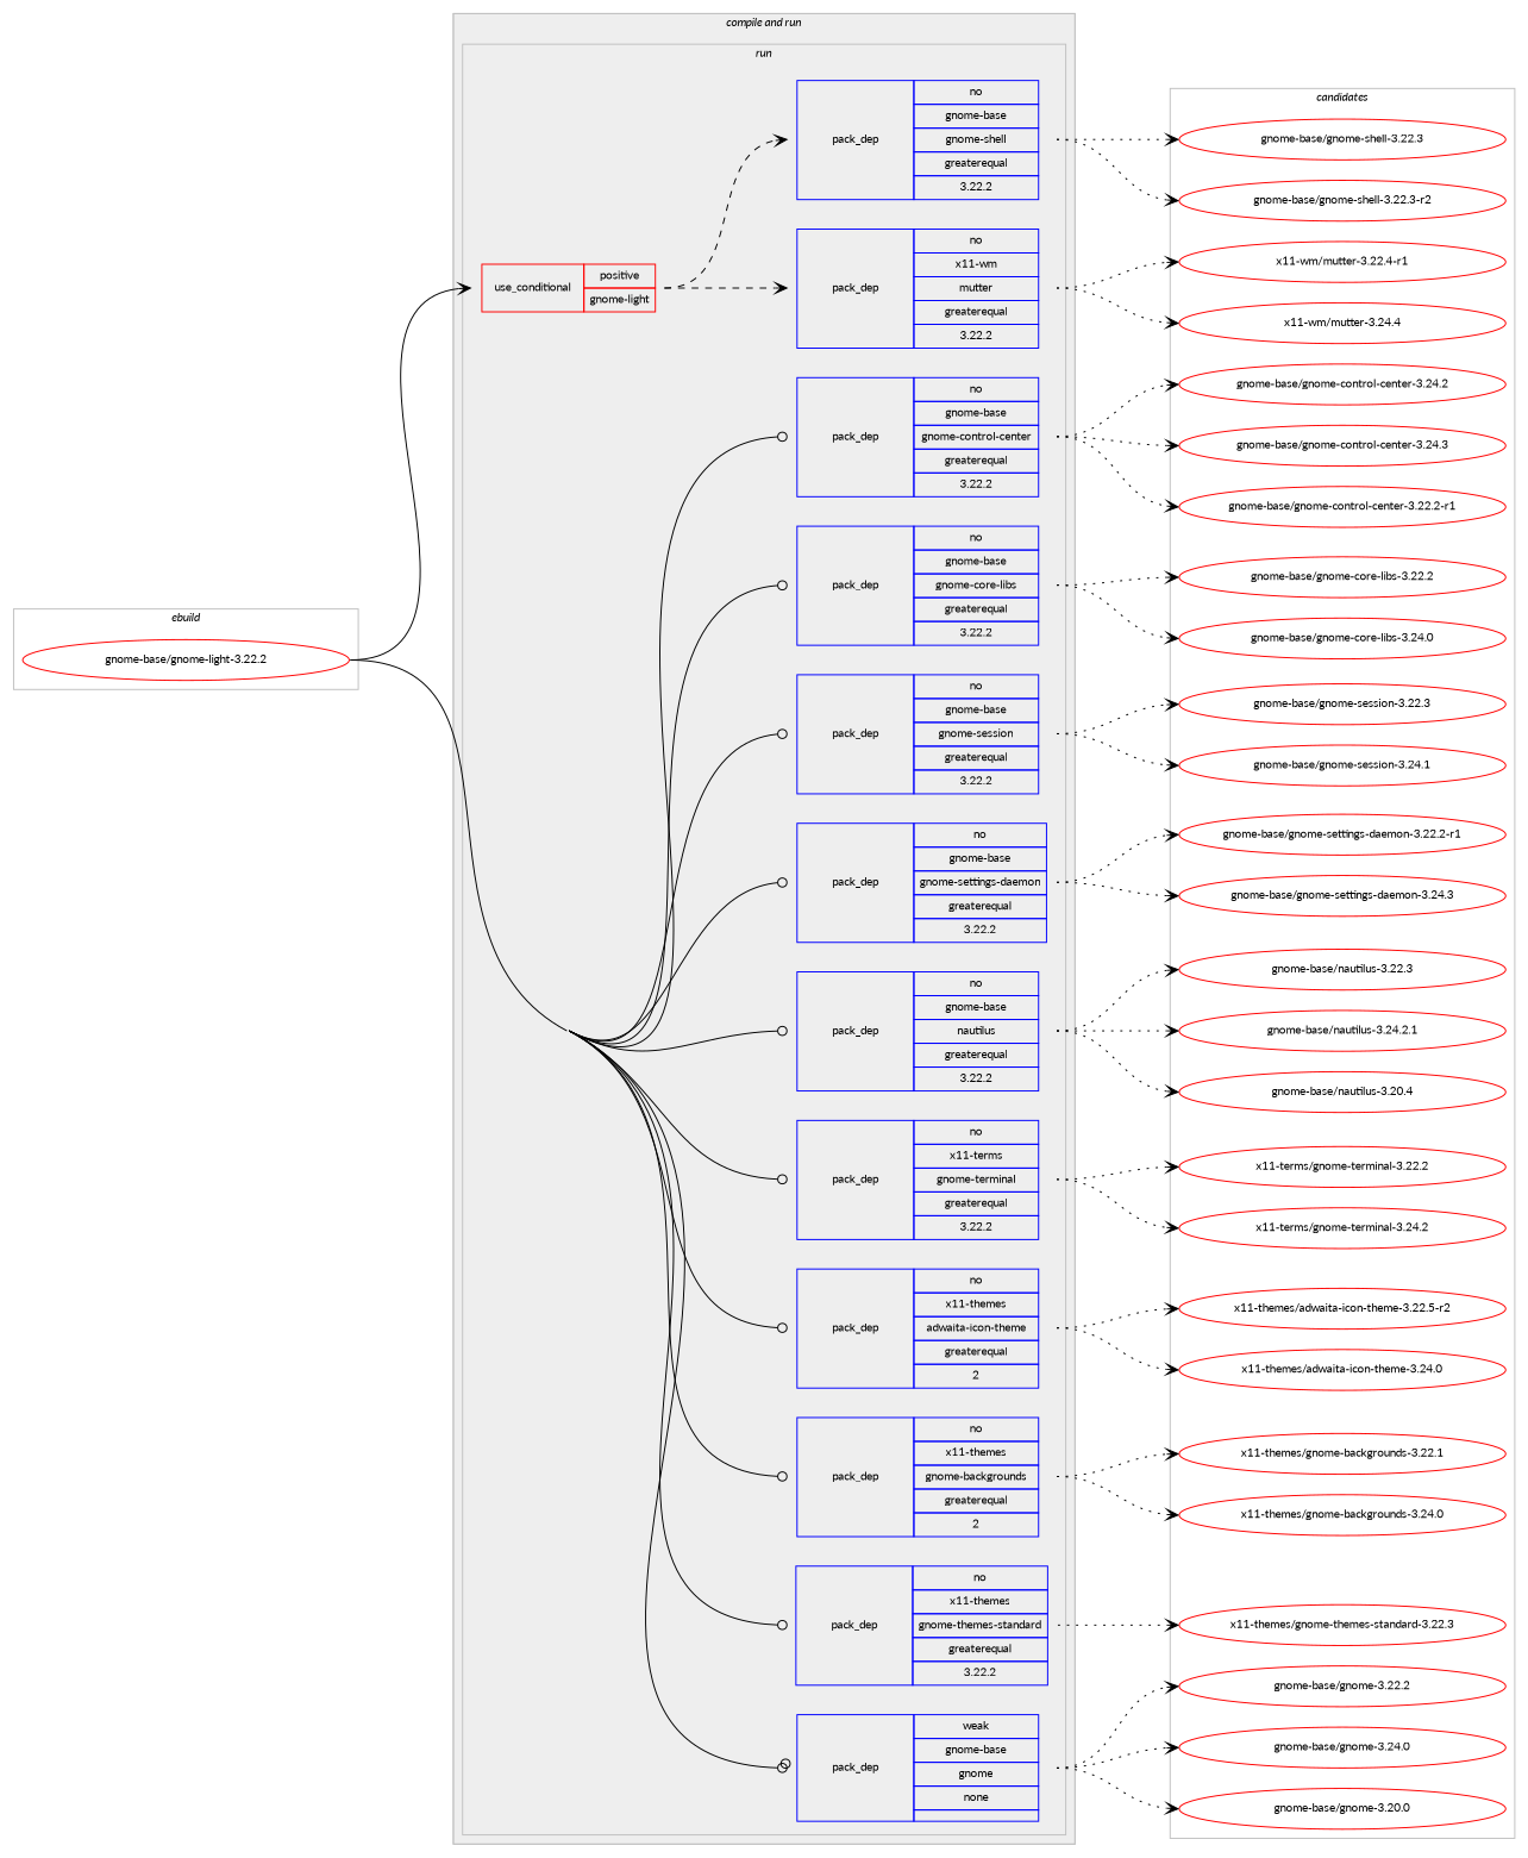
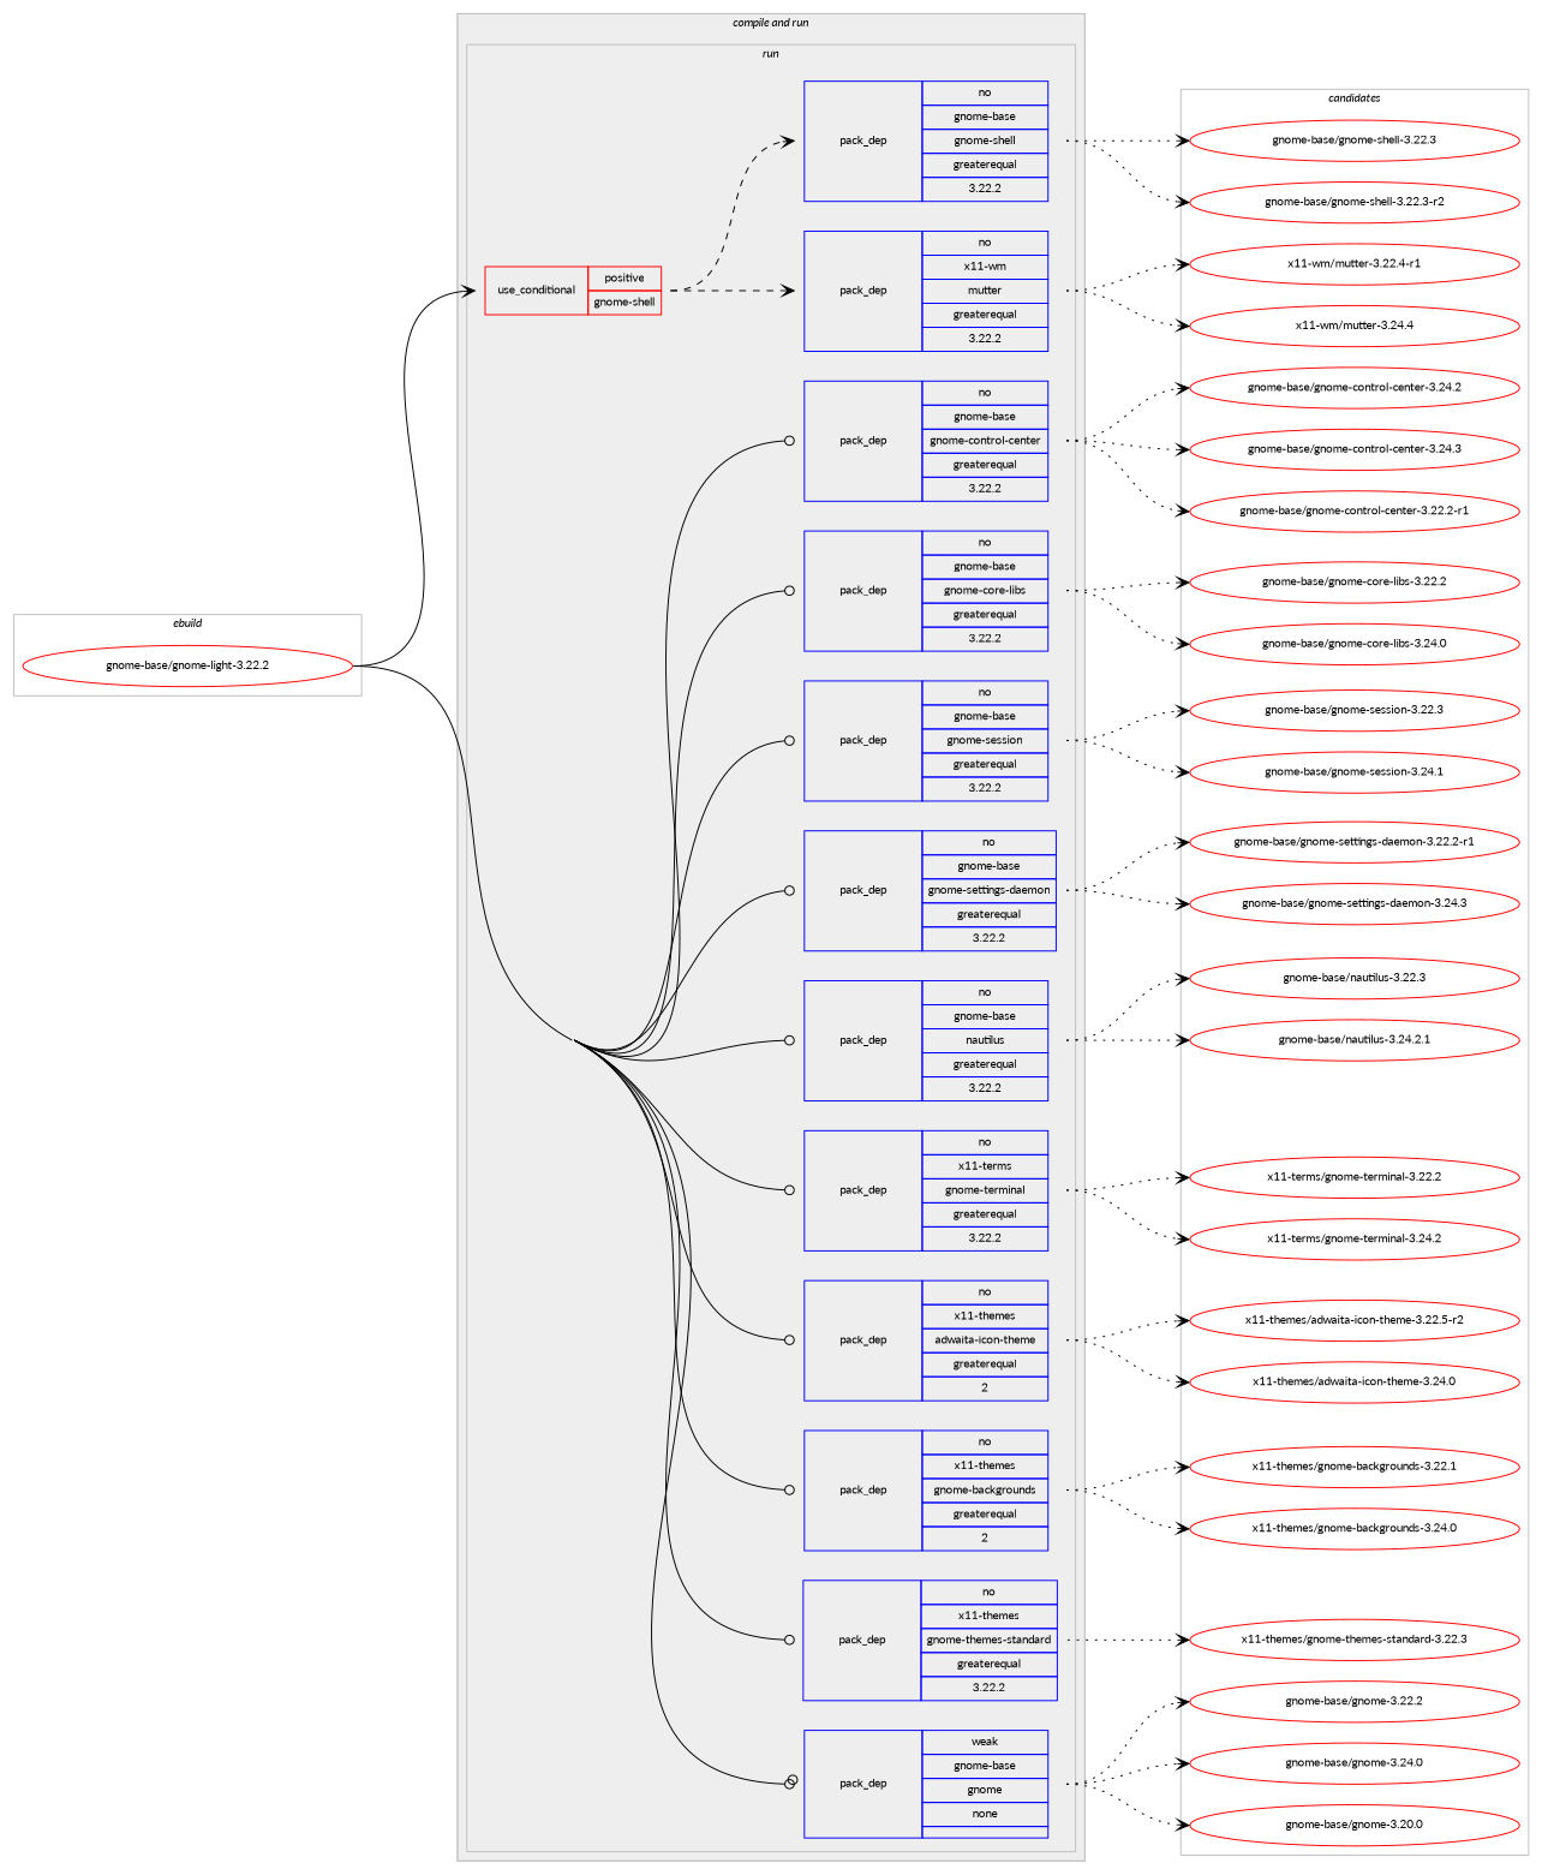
  digraph {
    compound=true
    concentrate=true
    fontname=Lato
    fontsize=10
    newrank=true
    rankdir=LR
    ranksep=1.5
    node [color=red fontname=Lato fontsize=10]
    edge [arrowhead=vee fontname=Lato headport=w style=dotted tailport=e weight=100]
    n1 [label="gnome-base/gnome-light-3.22.2" width=4]
    n2 [color=blue label=<<TABLE BORDER="0" CELLBORDER="1" CELLSPACING="0" CELLPADDING="4" WIDTH="220"><TR><TD ROWSPAN="6" CELLPADDING="30">pack_dep</TD></TR><TR><TD WIDTH="110">no</TD></TR><TR><TD>x11-wm</TD></TR><TR><TD>mutter</TD></TR><TR><TD>greaterequal</TD></TR><TR><TD>3.22.2</TD></TR></TABLE>> shape=none]
    n3 [color=blue label=<<TABLE BORDER="0" CELLBORDER="1" CELLSPACING="0" CELLPADDING="4" WIDTH="220"><TR><TD ROWSPAN="6" CELLPADDING="30">pack_dep</TD></TR><TR><TD WIDTH="110">no</TD></TR><TR><TD>gnome-base</TD></TR><TR><TD>gnome-shell</TD></TR><TR><TD>greaterequal</TD></TR><TR><TD>3.22.2</TD></TR></TABLE>> shape=none]
-   n4 [label=<<TABLE BORDER="0" CELLBORDER="1" CELLSPACING="0" CELLPADDING="4"><TR><TD ROWSPAN="3" CELLPADDING="10">use_conditional</TD></TR><TR><TD>positive</TD></TR><TR><TD>gnome-light</TD></TR></TABLE>> shape=none]
+   n4 [label=<<TABLE BORDER="0" CELLBORDER="1" CELLSPACING="0" CELLPADDING="4"><TR><TD ROWSPAN="3" CELLPADDING="10">use_conditional</TD></TR><TR><TD>positive</TD></TR><TR><TD>gnome-shell</TD></TR></TABLE>> shape=none]
    n5 [color=blue label=<<TABLE BORDER="0" CELLBORDER="1" CELLSPACING="0" CELLPADDING="4" WIDTH="220"><TR><TD ROWSPAN="6" CELLPADDING="30">pack_dep</TD></TR><TR><TD WIDTH="110">no</TD></TR><TR><TD>gnome-base</TD></TR><TR><TD>gnome-control-center</TD></TR><TR><TD>greaterequal</TD></TR><TR><TD>3.22.2</TD></TR></TABLE>> shape=none]
    n6 [color=blue label=<<TABLE BORDER="0" CELLBORDER="1" CELLSPACING="0" CELLPADDING="4" WIDTH="220"><TR><TD ROWSPAN="6" CELLPADDING="30">pack_dep</TD></TR><TR><TD WIDTH="110">no</TD></TR><TR><TD>gnome-base</TD></TR><TR><TD>gnome-core-libs</TD></TR><TR><TD>greaterequal</TD></TR><TR><TD>3.22.2</TD></TR></TABLE>> shape=none]
    n7 [color=blue label=<<TABLE BORDER="0" CELLBORDER="1" CELLSPACING="0" CELLPADDING="4" WIDTH="220"><TR><TD ROWSPAN="6" CELLPADDING="30">pack_dep</TD></TR><TR><TD WIDTH="110">no</TD></TR><TR><TD>gnome-base</TD></TR><TR><TD>gnome-session</TD></TR><TR><TD>greaterequal</TD></TR><TR><TD>3.22.2</TD></TR></TABLE>> shape=none]
    n8 [color=blue label=<<TABLE BORDER="0" CELLBORDER="1" CELLSPACING="0" CELLPADDING="4" WIDTH="220"><TR><TD ROWSPAN="6" CELLPADDING="30">pack_dep</TD></TR><TR><TD WIDTH="110">no</TD></TR><TR><TD>gnome-base</TD></TR><TR><TD>gnome-settings-daemon</TD></TR><TR><TD>greaterequal</TD></TR><TR><TD>3.22.2</TD></TR></TABLE>> shape=none]
    n9 [color=blue label=<<TABLE BORDER="0" CELLBORDER="1" CELLSPACING="0" CELLPADDING="4" WIDTH="220"><TR><TD ROWSPAN="6" CELLPADDING="30">pack_dep</TD></TR><TR><TD WIDTH="110">no</TD></TR><TR><TD>gnome-base</TD></TR><TR><TD>nautilus</TD></TR><TR><TD>greaterequal</TD></TR><TR><TD>3.22.2</TD></TR></TABLE>> shape=none]
    n10 [color=blue label=<<TABLE BORDER="0" CELLBORDER="1" CELLSPACING="0" CELLPADDING="4" WIDTH="220"><TR><TD ROWSPAN="6" CELLPADDING="30">pack_dep</TD></TR><TR><TD WIDTH="110">no</TD></TR><TR><TD>x11-terms</TD></TR><TR><TD>gnome-terminal</TD></TR><TR><TD>greaterequal</TD></TR><TR><TD>3.22.2</TD></TR></TABLE>> shape=none]
    n11 [color=blue label=<<TABLE BORDER="0" CELLBORDER="1" CELLSPACING="0" CELLPADDING="4" WIDTH="220"><TR><TD ROWSPAN="6" CELLPADDING="30">pack_dep</TD></TR><TR><TD WIDTH="110">no</TD></TR><TR><TD>x11-themes</TD></TR><TR><TD>adwaita-icon-theme</TD></TR><TR><TD>greaterequal</TD></TR><TR><TD>2</TD></TR></TABLE>> shape=none]
    n12 [color=blue label=<<TABLE BORDER="0" CELLBORDER="1" CELLSPACING="0" CELLPADDING="4" WIDTH="220"><TR><TD ROWSPAN="6" CELLPADDING="30">pack_dep</TD></TR><TR><TD WIDTH="110">no</TD></TR><TR><TD>x11-themes</TD></TR><TR><TD>gnome-backgrounds</TD></TR><TR><TD>greaterequal</TD></TR><TR><TD>2</TD></TR></TABLE>> shape=none]
    n13 [color=blue label=<<TABLE BORDER="0" CELLBORDER="1" CELLSPACING="0" CELLPADDING="4" WIDTH="220"><TR><TD ROWSPAN="6" CELLPADDING="30">pack_dep</TD></TR><TR><TD WIDTH="110">no</TD></TR><TR><TD>x11-themes</TD></TR><TR><TD>gnome-themes-standard</TD></TR><TR><TD>greaterequal</TD></TR><TR><TD>3.22.2</TD></TR></TABLE>> shape=none]
    n14 [color=blue label=<<TABLE BORDER="0" CELLBORDER="1" CELLSPACING="0" CELLPADDING="4" WIDTH="220"><TR><TD ROWSPAN="6" CELLPADDING="30">pack_dep</TD></TR><TR><TD WIDTH="110">weak</TD></TR><TR><TD>gnome-base</TD></TR><TR><TD>gnome</TD></TR><TR><TD>none</TD></TR><TR><TD></TD></TR></TABLE>> shape=none]
    n15 [label="x11-wm/mutter-3.22.4-r1" width=4]
    n16 [label="x11-wm/mutter-3.24.4" width=4]
    n17 [label="gnome-base/gnome-shell-3.22.3" width=4]
    n18 [label="gnome-base/gnome-shell-3.22.3-r2" width=4]
    n19 [label="gnome-base/gnome-control-center-3.22.2-r1" width=4]
    n20 [label="gnome-base/gnome-control-center-3.24.2" width=4]
    n21 [label="gnome-base/gnome-control-center-3.24.3" width=4]
    n22 [label="gnome-base/gnome-session-3.22.3" width=4]
    n23 [label="gnome-base/gnome-session-3.24.1" width=4]
    n24 [label="gnome-base/gnome-core-libs-3.22.2" width=4]
    n25 [label="gnome-base/gnome-core-libs-3.24.0" width=4]
    n26 [label="gnome-base/gnome-settings-daemon-3.22.2-r1" width=4]
    n27 [label="gnome-base/gnome-settings-daemon-3.24.3" width=4]
-   n28 [label="gnome-base/nautilus-3.20.4" width=4]
    n29 [label="gnome-base/nautilus-3.22.3" width=4]
    n30 [label="gnome-base/nautilus-3.24.2.1" width=4]
    n31 [label="x11-terms/gnome-terminal-3.22.2" width=4]
    n32 [label="x11-terms/gnome-terminal-3.24.2" width=4]
    n33 [label="x11-themes/adwaita-icon-theme-3.22.5-r2" width=4]
    n34 [label="x11-themes/adwaita-icon-theme-3.24.0" width=4]
    n35 [label="x11-themes/gnome-backgrounds-3.22.1" width=4]
    n36 [label="x11-themes/gnome-backgrounds-3.24.0" width=4]
    n37 [label="x11-themes/gnome-themes-standard-3.22.3" width=4]
    n38 [label="gnome-base/gnome-3.20.0" width=4]
    n39 [label="gnome-base/gnome-3.22.2" width=4]
    n40 [label="gnome-base/gnome-3.24.0" width=4]
    subgraph cluster_1 {
      color=gray
      label=<<i>ebuild</i>>
      rank=same
      n1
    }
    subgraph cluster_2 {
      color=gray
      label=<<i>dependencies</i>>
      subgraph cluster_3 {
        color=gray
        fillcolor="#eeeeee"
        label=<<i>compile</i>>
        style=filled
      }
      subgraph cluster_4 {
        color=gray
        fillcolor="#eeeeee"
        label=<<i>compile and run</i>>
        style=filled
      }
      subgraph cluster_5 {
        color=gray
        fillcolor="#eeeeee"
        label=<<i>run</i>>
        style=filled
        subgraph sub_6 {
          color=gray
          fillcolor="#eeeeee"
          label=<<i>run</i>>
          style=filled
          n4
          subgraph sub_7 {
            color=gray
            fillcolor="#eeeeee"
            label=<<i>run</i>>
            style=filled
            n2
          }
          subgraph sub_8 {
            color=gray
            fillcolor="#eeeeee"
            label=<<i>run</i>>
            style=filled
            n3
          }
        }
        subgraph sub_9 {
          color=gray
          fillcolor="#eeeeee"
          label=<<i>run</i>>
          style=filled
          n5
        }
        subgraph sub_10 {
          color=gray
          fillcolor="#eeeeee"
          label=<<i>run</i>>
          style=filled
          n6
        }
        subgraph sub_11 {
          color=gray
          fillcolor="#eeeeee"
          label=<<i>run</i>>
          style=filled
          n7
        }
        subgraph sub_12 {
          color=gray
          fillcolor="#eeeeee"
          label=<<i>run</i>>
          style=filled
          n8
        }
        subgraph sub_13 {
          color=gray
          fillcolor="#eeeeee"
          label=<<i>run</i>>
          style=filled
          n9
        }
        subgraph sub_14 {
          color=gray
          fillcolor="#eeeeee"
          label=<<i>run</i>>
          style=filled
          n10
        }
        subgraph sub_15 {
          color=gray
          fillcolor="#eeeeee"
          label=<<i>run</i>>
          style=filled
          n11
        }
        subgraph sub_16 {
          color=gray
          fillcolor="#eeeeee"
          label=<<i>run</i>>
          style=filled
          n12
        }
        subgraph sub_17 {
          color=gray
          fillcolor="#eeeeee"
          label=<<i>run</i>>
          style=filled
          n13
        }
        subgraph sub_18 {
          color=gray
          fillcolor="#eeeeee"
          label=<<i>run</i>>
          style=filled
          n14
        }
      }
    }
    subgraph cluster_19 {
      color=gray
      label=<<i>candidates</i>>
      rank=same
      subgraph sub_20 {
        color=black
        label=<<i>candidates</i>>
        nodesep=1
        rank=same
        n15
        n16
      }
      subgraph sub_21 {
        color=black
        label=<<i>candidates</i>>
        nodesep=1
        rank=same
        n17
        n18
      }
      subgraph sub_22 {
        color=black
        label=<<i>candidates</i>>
        nodesep=1
        rank=same
        n19
        n20
        n21
      }
      subgraph sub_23 {
        color=black
        label=<<i>candidates</i>>
        nodesep=1
        rank=same
        n22
        n23
      }
      subgraph sub_24 {
        color=black
        label=<<i>candidates</i>>
        nodesep=1
        rank=same
        n24
        n25
      }
      subgraph sub_25 {
        color=black
        label=<<i>candidates</i>>
        nodesep=1
        rank=same
        n26
        n27
      }
      subgraph sub_26 {
        color=black
        label=<<i>candidates</i>>
        nodesep=1
        rank=same
-       n28
        n29
        n30
      }
      subgraph sub_27 {
        color=black
        label=<<i>candidates</i>>
        nodesep=1
        rank=same
        n31
        n32
      }
      subgraph sub_28 {
        color=black
        label=<<i>candidates</i>>
        nodesep=1
        rank=same
        n33
        n34
      }
      subgraph sub_29 {
        color=black
        label=<<i>candidates</i>>
        nodesep=1
        rank=same
        n35
        n36
      }
      subgraph sub_30 {
        color=black
        label=<<i>candidates</i>>
        nodesep=1
        rank=same
        n37
      }
      subgraph sub_31 {
        color=black
        label=<<i>candidates</i>>
        nodesep=1
        rank=same
        n38
        n39
        n40
      }
    }
    n1 -> n4 [style=solid weight=20]
    n1 -> n5 [arrowhead=odot style=solid weight=20]
    n1 -> n6 [arrowhead=odot style=solid weight=20]
    n1 -> n7 [arrowhead=odot style=solid weight=20]
    n1 -> n8 [arrowhead=odot style=solid weight=20]
    n1 -> n9 [arrowhead=odot style=solid weight=20]
    n1 -> n10 [arrowhead=odot style=solid weight=20]
    n1 -> n11 [arrowhead=odot style=solid weight=20]
    n1 -> n12 [arrowhead=odot style=solid weight=20]
    n1 -> n13 [arrowhead=odot style=solid weight=20]
    n1 -> n14 [arrowhead=odot style=solid weight=20]
    n2 -> n15
    n2 -> n16
    n3 -> n17
    n3 -> n18
    n4 -> n2 [style=dashed weight=20]
    n4 -> n3 [style=dashed weight=20]
    n5 -> n19
    n5 -> n20
    n5 -> n21
    n6 -> n24
    n6 -> n25
    n7 -> n22
    n7 -> n23
    n8 -> n26
    n8 -> n27
-   n9 -> n28
    n9 -> n29
    n9 -> n30
    n10 -> n31
    n10 -> n32
    n11 -> n33
    n11 -> n34
    n12 -> n35
    n12 -> n36
    n13 -> n37
    n14 -> n38
    n14 -> n39
    n14 -> n40
  }
